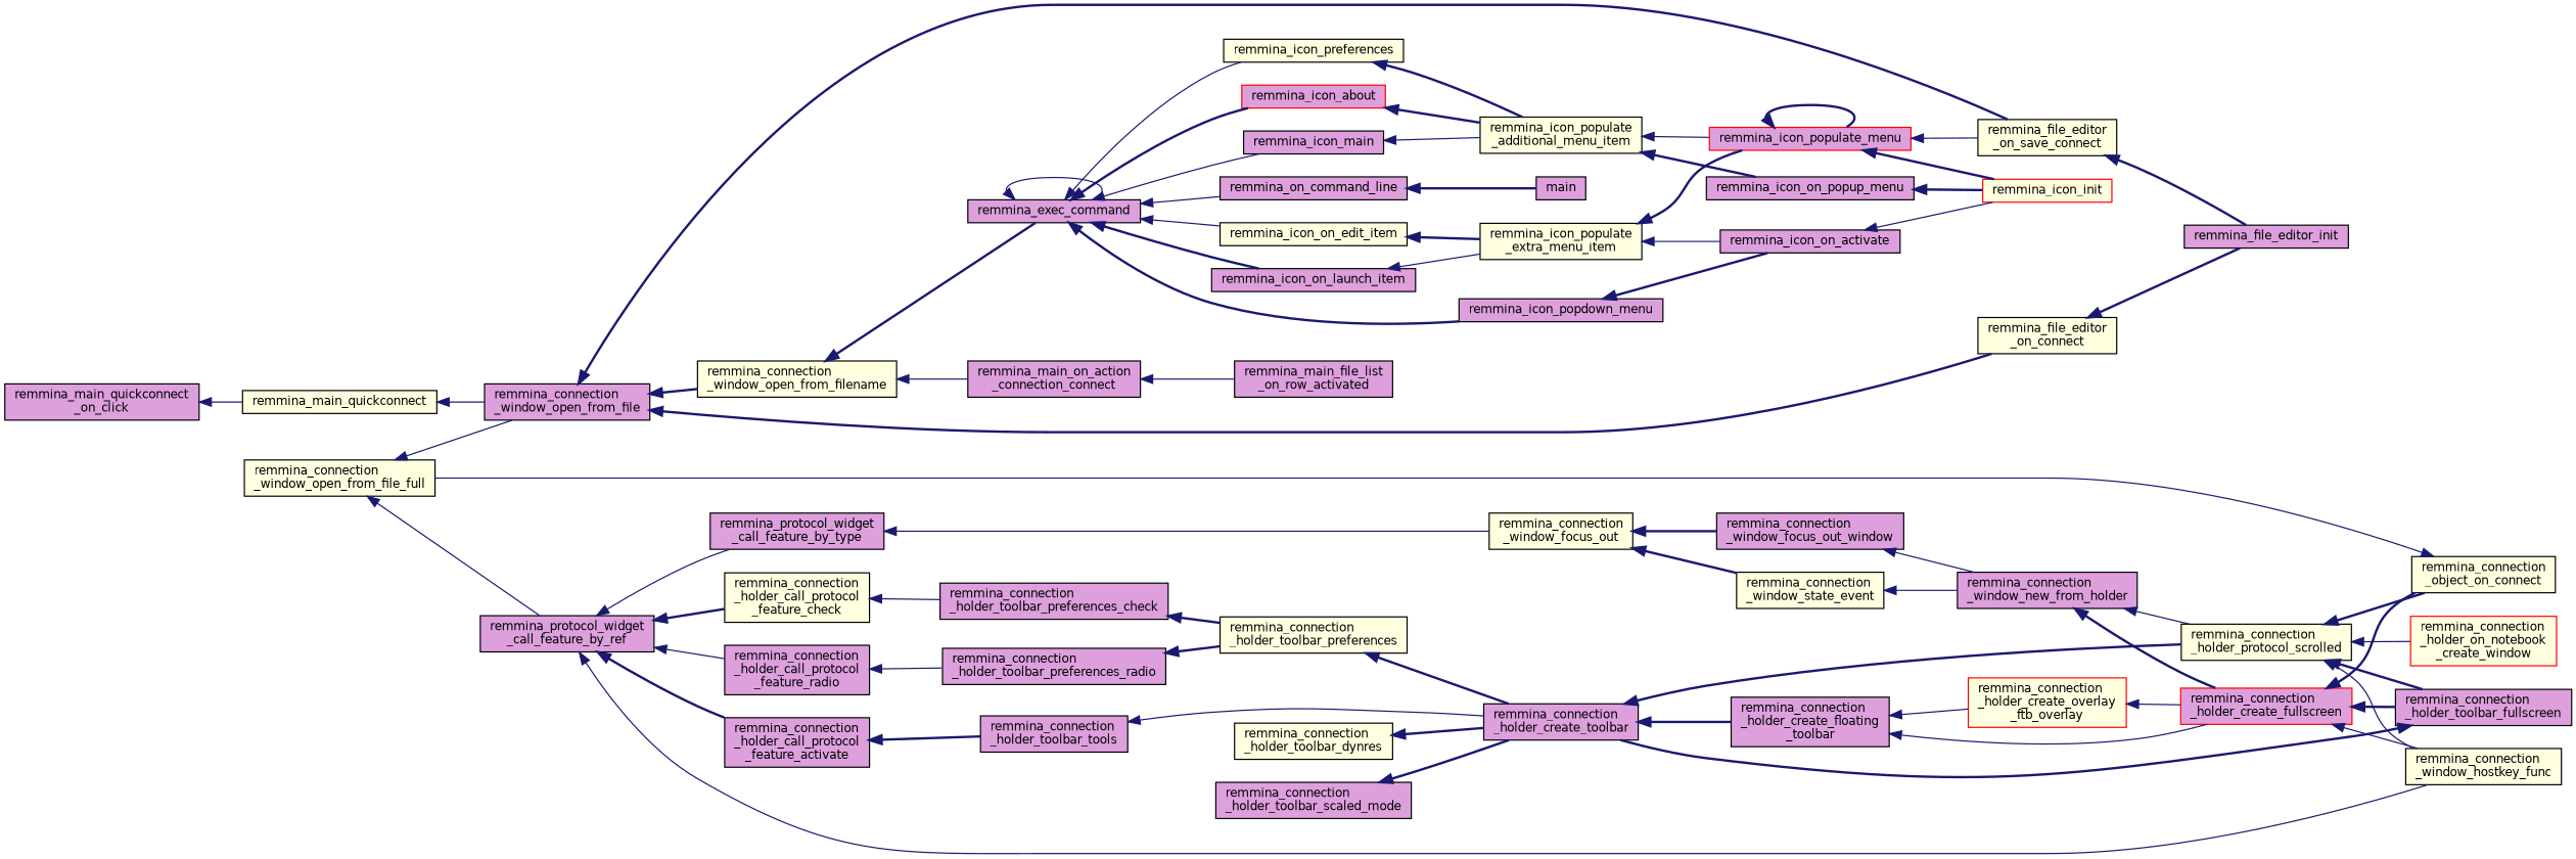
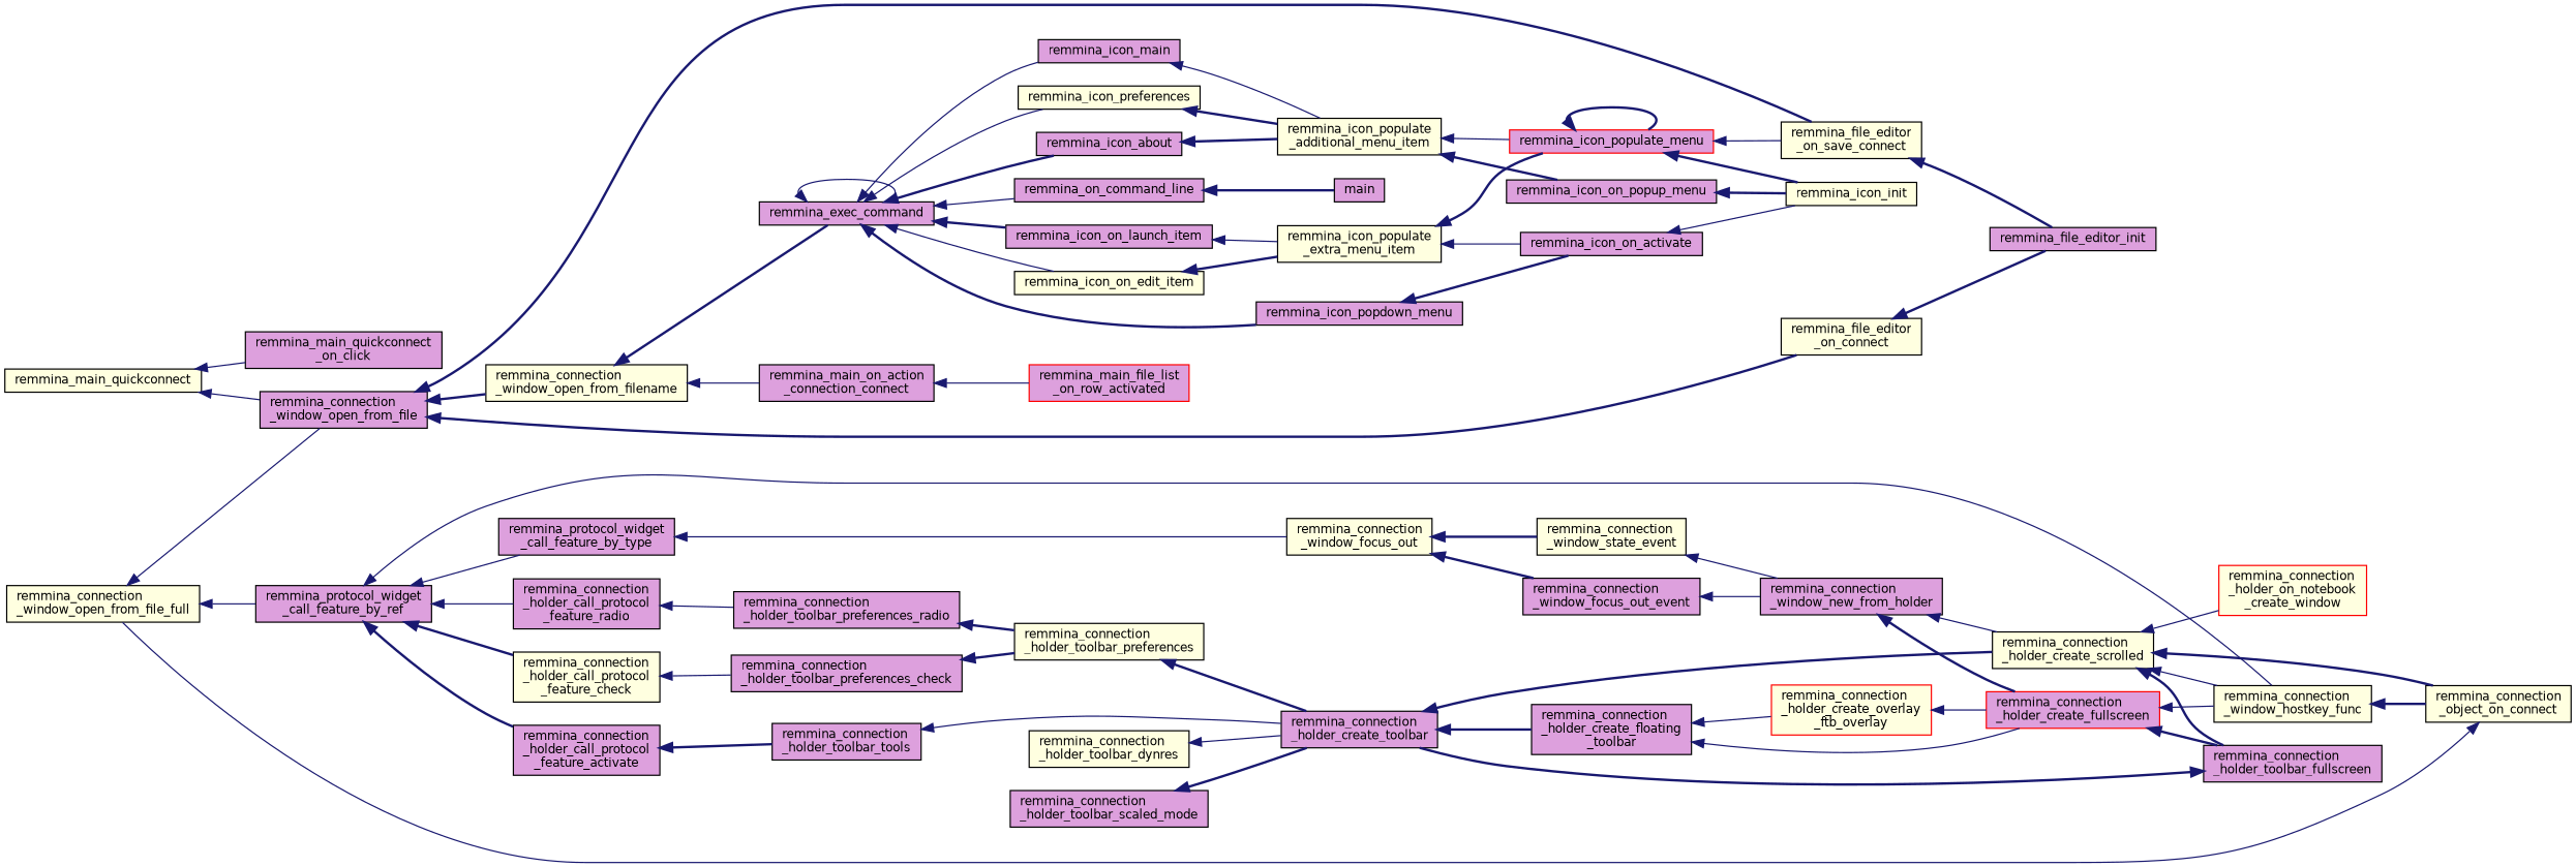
  digraph {
    rankdir=LR
    node [color=black fillcolor=plum fontname=Helvetica fontsize=10 shape=record style=filled]
    edge [color=midnightblue dir=back fontname=Helvetica fontsize=10 labelfontname=Helvetica labelfontsize=10 style=bold]
    n1 [fillcolor=lightyellow fontcolor=black height=0.2 label="remmina_connection\l_window_open_from_file_full" width=0.4]
    n2 [height=0.2 label="remmina_connection\l_window_open_from_file" width=0.4]
    n3 [height=0.2 label="remmina_protocol_widget\l_call_feature_by_ref" width=0.4]
    n4 [fillcolor=lightyellow height=0.2 label="remmina_connection\l_window_open_from_filename" width=0.4]
    n5 [fillcolor=lightyellow height=0.2 label="remmina_file_editor\l_on_save_connect" width=0.4]
    n6 [fillcolor=lightyellow height=0.2 label="remmina_file_editor\l_on_connect" width=0.4]
    n7 [height=0.2 label="remmina_connection\l_holder_call_protocol\l_feature_radio" width=0.4]
    n8 [fillcolor=lightyellow height=0.2 label="remmina_connection\l_window_hostkey_func" width=0.4]
    n9 [fillcolor=lightyellow height=0.2 label="remmina_connection\l_holder_call_protocol\l_feature_check" width=0.4]
    n10 [height=0.2 label="remmina_connection\l_holder_call_protocol\l_feature_activate" width=0.4]
    n11 [height=0.2 label="remmina_protocol_widget\l_call_feature_by_type" width=0.4]
    n12 [height=0.2 label=remmina_exec_command width=0.4]
    n13 [height=0.2 label="remmina_main_on_action\l_connection_connect" width=0.4]
    n14 [height=0.2 label=remmina_file_editor_init width=0.4]
    n15 [fillcolor=lightyellow height=0.2 label=remmina_main_quickconnect width=0.4]
    n16 [height=0.2 label="remmina_main_quickconnect\l_on_click" width=0.4]
    n17 [height=0.2 label=remmina_on_command_line width=0.4]
    n18 [height=0.2 label=remmina_icon_main width=0.4]
    n19 [fillcolor=lightyellow height=0.2 label=remmina_icon_preferences width=0.4]
-   n20 [color=red height=0.2 label=remmina_icon_about width=0.4]
+   n20 [height=0.2 label=remmina_icon_about width=0.4]
    n21 [height=0.2 label=remmina_icon_on_launch_item width=0.4]
    n22 [fillcolor=lightyellow height=0.2 label=remmina_icon_on_edit_item width=0.4]
    n23 [height=0.2 label=remmina_icon_popdown_menu width=0.4]
-   n24 [height=0.2 label="remmina_main_file_list\l_on_row_activated" width=0.4]
+   n24 [color=red height=0.2 label="remmina_main_file_list\l_on_row_activated" width=0.4]
    n25 [height=0.2 label=main width=0.4]
    n26 [fillcolor=lightyellow height=0.2 label="remmina_icon_populate\l_additional_menu_item" width=0.4]
    n27 [fillcolor=lightyellow height=0.2 label="remmina_icon_populate\l_extra_menu_item" width=0.4]
    n28 [height=0.2 label=remmina_icon_on_activate width=0.4]
    n29 [color=red height=0.2 label=remmina_icon_populate_menu width=0.4]
    n30 [height=0.2 label=remmina_icon_on_popup_menu width=0.4]
-   n31 [color=red fillcolor=lightyellow height=0.2 label=remmina_icon_init width=0.4]
+   n31 [fillcolor=lightyellow height=0.2 label=remmina_icon_init width=0.4]
    n32 [height=0.2 label="remmina_connection\l_holder_toolbar_preferences_radio" width=0.4]
    n33 [height=0.2 label="remmina_connection\l_holder_toolbar_preferences_check" width=0.4]
    n34 [height=0.2 label="remmina_connection\l_holder_toolbar_tools" width=0.4]
    n35 [fillcolor=lightyellow height=0.2 label="remmina_connection\l_window_focus_out" width=0.4]
    n36 [fillcolor=lightyellow height=0.2 label="remmina_connection\l_holder_toolbar_preferences" width=0.4]
    n37 [height=0.2 label="remmina_connection\l_holder_create_toolbar" width=0.4]
    n38 [height=0.2 label="remmina_connection\l_holder_create_floating\l_toolbar" width=0.4]
-   n39 [fillcolor=lightyellow height=0.2 label="remmina_connection\l_holder_protocol_scrolled" width=0.4]
+   n39 [fillcolor=lightyellow height=0.2 label="remmina_connection\l_holder_create_scrolled" width=0.4]
    n40 [color=red fillcolor=lightyellow height=0.2 label="remmina_connection\l_holder_create_overlay\l_ftb_overlay" width=0.4]
    n41 [color=red height=0.2 label="remmina_connection\l_holder_create_fullscreen" width=0.4]
    n42 [height=0.2 label="remmina_connection\l_holder_toolbar_fullscreen" width=0.4]
    n43 [fillcolor=lightyellow height=0.2 label="remmina_connection\l_object_on_connect" width=0.4]
    n44 [color=red fillcolor=lightyellow height=0.2 label="remmina_connection\l_holder_on_notebook\l_create_window" width=0.4]
-   n45 [height=0.2 label="remmina_connection\l_window_focus_out_window" width=0.4]
+   n45 [height=0.2 label="remmina_connection\l_window_focus_out_event" width=0.4]
    n46 [fillcolor=lightyellow height=0.2 label="remmina_connection\l_window_state_event" width=0.4]
    n47 [fillcolor=lightyellow height=0.2 label="remmina_connection\l_holder_toolbar_dynres" width=0.4]
    n48 [height=0.2 label="remmina_connection\l_holder_toolbar_scaled_mode" width=0.4]
    n49 [height=0.2 label="remmina_connection\l_window_new_from_holder" width=0.4]
    n1 -> n2 [style=solid]
    n1 -> n3 [style=solid]
    n2 -> n4
    n2 -> n5
    n2 -> n6
    n3 -> n7 [style=solid]
    n3 -> n8 [style=solid]
    n3 -> n9
    n3 -> n10
    n3 -> n11 [style=solid]
    n4 -> n12
    n4 -> n13 [style=solid]
    n5 -> n14
    n6 -> n14
    n7 -> n32 [style=solid]
    n9 -> n33 [style=solid]
    n10 -> n34
    n11 -> n35 [style=solid]
    n12 -> n12 [style=solid]
    n12 -> n17 [style=solid]
    n12 -> n18 [style=solid]
    n12 -> n19 [style=solid]
    n12 -> n20
    n12 -> n21
    n12 -> n22 [style=solid]
    n12 -> n23
    n13 -> n24 [style=solid]
    n15 -> n2 [style=solid]
-   n16 -> n15 [style=solid]
+   n15 -> n16 [style=solid]
    n17 -> n25
    n18 -> n26 [style=solid]
    n19 -> n26
    n20 -> n26
    n21 -> n27 [style=solid]
    n22 -> n27
    n23 -> n28
    n26 -> n29 [style=solid]
    n26 -> n30
    n27 -> n28 [style=solid]
    n27 -> n29
    n28 -> n31 [style=solid]
    n29 -> n5 [style=solid]
    n29 -> n29
    n29 -> n31
    n30 -> n31
    n32 -> n36
    n33 -> n36
    n34 -> n37 [style=solid]
    n35 -> n45
    n35 -> n46
    n36 -> n37
    n37 -> n38
    n37 -> n39
    n38 -> n40 [style=solid]
    n38 -> n41 [style=solid]
    n39 -> n8 [style=solid]
    n39 -> n42
    n39 -> n43
    n39 -> n44 [style=solid]
    n40 -> n41 [style=solid]
    n41 -> n8 [style=solid]
    n41 -> n42
-   n41 -> n43
+   n8 -> n43
    n42 -> n37
    n43 -> n1 [style=solid]
    n45 -> n49 [style=solid]
    n46 -> n49 [style=solid]
-   n47 -> n37
+   n47 -> n37 [style=solid]
    n48 -> n37
    n49 -> n39 [style=solid]
    n49 -> n41
  }
